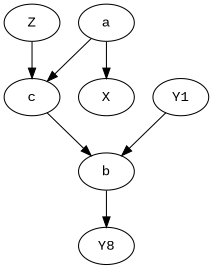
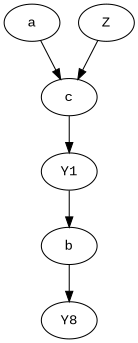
  digraph {
    fontname="Liberation Mono"
    ordering=out
    node [fontname="Liberation Mono"]
    edge [fontname="Liberation Mono"]
    n1 [label=a]
    n2 [label=c]
-   n3 [label=X]
    n4 [label=b]
    n5 [label=Y8]
    n6 [label=Y1]
    n7 [label=Z]
    n1 -> n2
-   n1 -> n3
-   n2 -> n4
+   n2 -> n6
    n4 -> n5
    n6 -> n4
    n7 -> n2
  }
